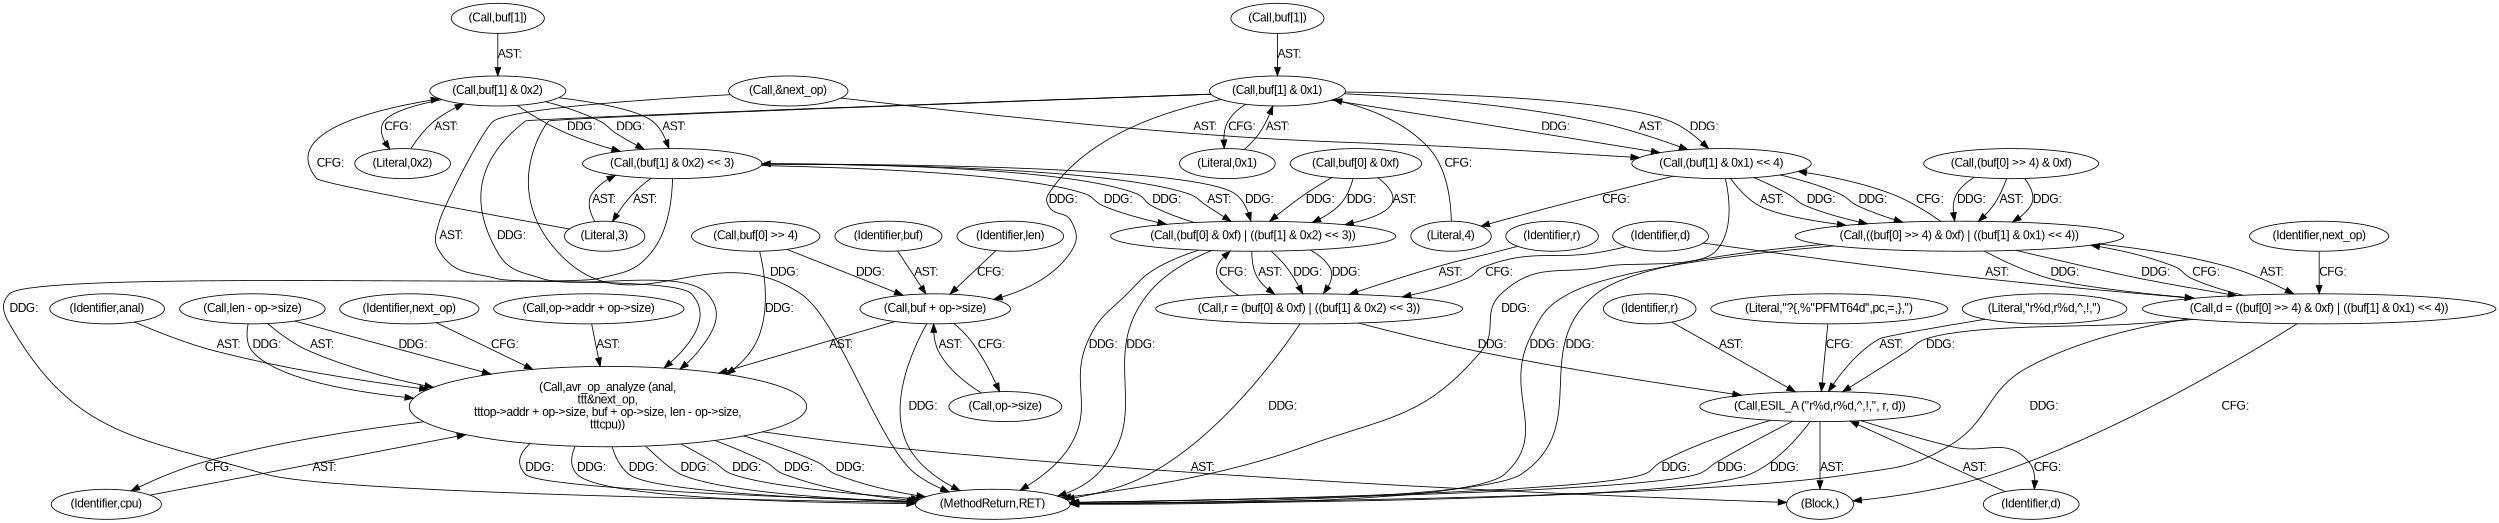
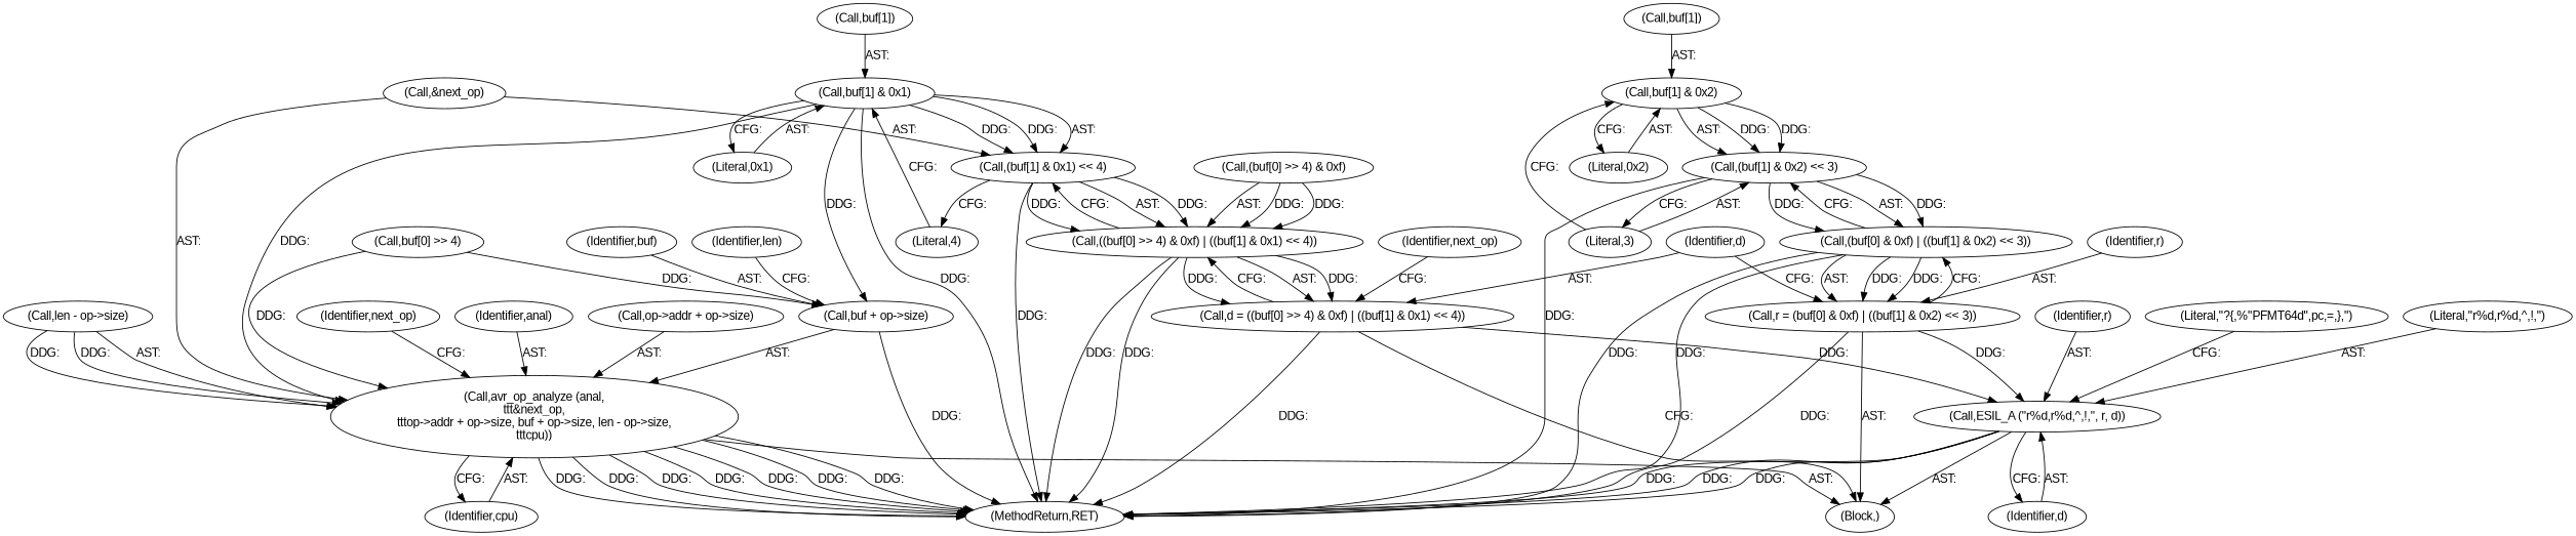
  digraph {
    fontname="Liberation Sans"
    node [fontname="Liberation Sans"]
    edge [fontname="Liberation Sans"]
    n1 [label="(Call,buf[1] & 0x2)"]
    n2 [label="(Call,(buf[1] & 0x2) << 3)"]
    n3 [label="(Literal,0x2)"]
    n4 [label="(Call,(buf[0] & 0xf) | ((buf[1] & 0x2) << 3))"]
    n5 [label="(MethodReturn,RET)"]
    n6 [label="(Literal,3)"]
    n7 [label="(Call,buf[1] & 0x1)"]
    n8 [label="(Call,(buf[1] & 0x1) << 4)"]
    n9 [label="(Call,avr_op_analyze (anal,\n\t\t\t&next_op,\n\t\t\top->addr + op->size, buf + op->size, len - op->size,\n\t\t\tcpu))"]
    n10 [label="(Call,buf + op->size)"]
    n11 [label="(Literal,0x1)"]
    n12 [label="(Call,r = (buf[0] & 0xf) | ((buf[1] & 0x2) << 3))"]
    n13 [label="(Call,ESIL_A (\"r%d,r%d,^,!,\", r, d))"]
    n14 [label="(Block,)"]
    n15 [label="(Identifier,d)"]
    n16 [label="(Call,((buf[0] >> 4) & 0xf) | ((buf[1] & 0x1) << 4))"]
    n17 [label="(Literal,4)"]
    n18 [label="(Identifier,cpu)"]
-   n19 [label="(Call,op->size)"]
    n20 [label="(Call,d = ((buf[0] >> 4) & 0xf) | ((buf[1] & 0x1) << 4))"]
    n21 [label="(Identifier,buf)"]
    n22 [label="(Call,buf[1])"]
    n23 [label="(Call,buf[1])"]
    n24 [label="(Identifier,len)"]
-   n25 [label="(Call,buf[0] & 0xf)"]
    n26 [label="(Call,len - op->size)"]
    n27 [label="(Identifier,next_op)"]
    n28 [label="(Identifier,anal)"]
    n29 [label="(Call,buf[0] >> 4)"]
    n30 [label="(Identifier,d)"]
    n31 [label="(Call,(buf[0] >> 4) & 0xf)"]
    n32 [label="(Identifier,r)"]
    n33 [label="(Call,op->addr + op->size)"]
    n34 [label="(Call,&next_op)"]
    n35 [label="(Identifier,next_op)"]
    n36 [label="(Literal,\"?{,%\"PFMT64d\",pc,=,},\")"]
    n37 [label="(Identifier,r)"]
    n38 [label="(Literal,\"r%d,r%d,^,!,\")"]
    n1 -> n2 [label="AST: "]
    n1 -> n2 [label="DDG: "]
    n1 -> n2 [label="DDG: "]
    n1 -> n3 [label="CFG: "]
    n2 -> n4 [label="AST: "]
    n2 -> n4 [label="DDG: "]
    n2 -> n4 [label="DDG: "]
    n2 -> n5 [label="DDG: "]
-   n2 -> n6 [label="AST: "]
+   n2 -> n6 [label="CFG: "]
    n3 -> n1 [label="AST: "]
-   n4 -> n2 [label="DDG: "]
+   n4 -> n2 [label="CFG: "]
    n4 -> n5 [label="DDG: "]
    n4 -> n5 [label="DDG: "]
    n4 -> n12 [label="AST: "]
    n4 -> n12 [label="DDG: "]
    n4 -> n12 [label="DDG: "]
    n6 -> n1 [label="CFG: "]
    n6 -> n2 [label="AST: "]
    n7 -> n5 [label="DDG: "]
    n7 -> n8 [label="AST: "]
    n7 -> n8 [label="DDG: "]
    n7 -> n8 [label="DDG: "]
    n7 -> n9 [label="DDG: "]
    n7 -> n10 [label="DDG: "]
    n7 -> n11 [label="CFG: "]
    n8 -> n5 [label="DDG: "]
    n8 -> n16 [label="AST: "]
    n8 -> n16 [label="DDG: "]
    n8 -> n16 [label="DDG: "]
    n8 -> n17 [label="CFG: "]
    n9 -> n5 [label="DDG: "]
    n9 -> n5 [label="DDG: "]
    n9 -> n5 [label="DDG: "]
    n9 -> n5 [label="DDG: "]
    n9 -> n5 [label="DDG: "]
    n9 -> n5 [label="DDG: "]
    n9 -> n5 [label="DDG: "]
    n9 -> n14 [label="AST: "]
    n9 -> n18 [label="CFG: "]
    n10 -> n5 [label="DDG: "]
    n10 -> n9 [label="AST: "]
-   n10 -> n19 [label="CFG: "]
    n11 -> n7 [label="AST: "]
    n12 -> n4 [label="CFG: "]
    n12 -> n5 [label="DDG: "]
    n12 -> n13 [label="DDG: "]
+   n12 -> n14 [label="AST: "]
    n13 -> n5 [label="DDG: "]
    n13 -> n5 [label="DDG: "]
    n13 -> n5 [label="DDG: "]
    n13 -> n14 [label="AST: "]
    n13 -> n15 [label="CFG: "]
    n15 -> n13 [label="AST: "]
    n16 -> n5 [label="DDG: "]
    n16 -> n5 [label="DDG: "]
    n16 -> n8 [label="CFG: "]
    n16 -> n20 [label="AST: "]
    n16 -> n20 [label="DDG: "]
    n16 -> n20 [label="DDG: "]
    n17 -> n7 [label="CFG: "]
    n18 -> n9 [label="AST: "]
-   n19 -> n10 [label="AST: "]
    n20 -> n5 [label="DDG: "]
    n20 -> n13 [label="DDG: "]
    n20 -> n14 [label="CFG: "]
    n20 -> n16 [label="CFG: "]
    n21 -> n10 [label="AST: "]
    n22 -> n1 [label="AST: "]
    n23 -> n7 [label="AST: "]
    n24 -> n10 [label="CFG: "]
-   n25 -> n4 [label="AST: "]
-   n25 -> n4 [label="DDG: "]
-   n25 -> n4 [label="DDG: "]
    n26 -> n9 [label="AST: "]
    n26 -> n9 [label="DDG: "]
    n26 -> n9 [label="DDG: "]
    n27 -> n9 [label="CFG: "]
    n28 -> n9 [label="AST: "]
    n29 -> n9 [label="DDG: "]
    n29 -> n10 [label="DDG: "]
    n30 -> n12 [label="CFG: "]
    n30 -> n20 [label="AST: "]
    n31 -> n16 [label="AST: "]
    n31 -> n16 [label="DDG: "]
    n31 -> n16 [label="DDG: "]
    n32 -> n13 [label="AST: "]
    n33 -> n9 [label="AST: "]
    n34 -> n8 [label="AST: "]
    n34 -> n9 [label="AST: "]
    n35 -> n20 [label="CFG: "]
    n36 -> n13 [label="CFG: "]
    n37 -> n12 [label="AST: "]
    n38 -> n13 [label="AST: "]
  }
